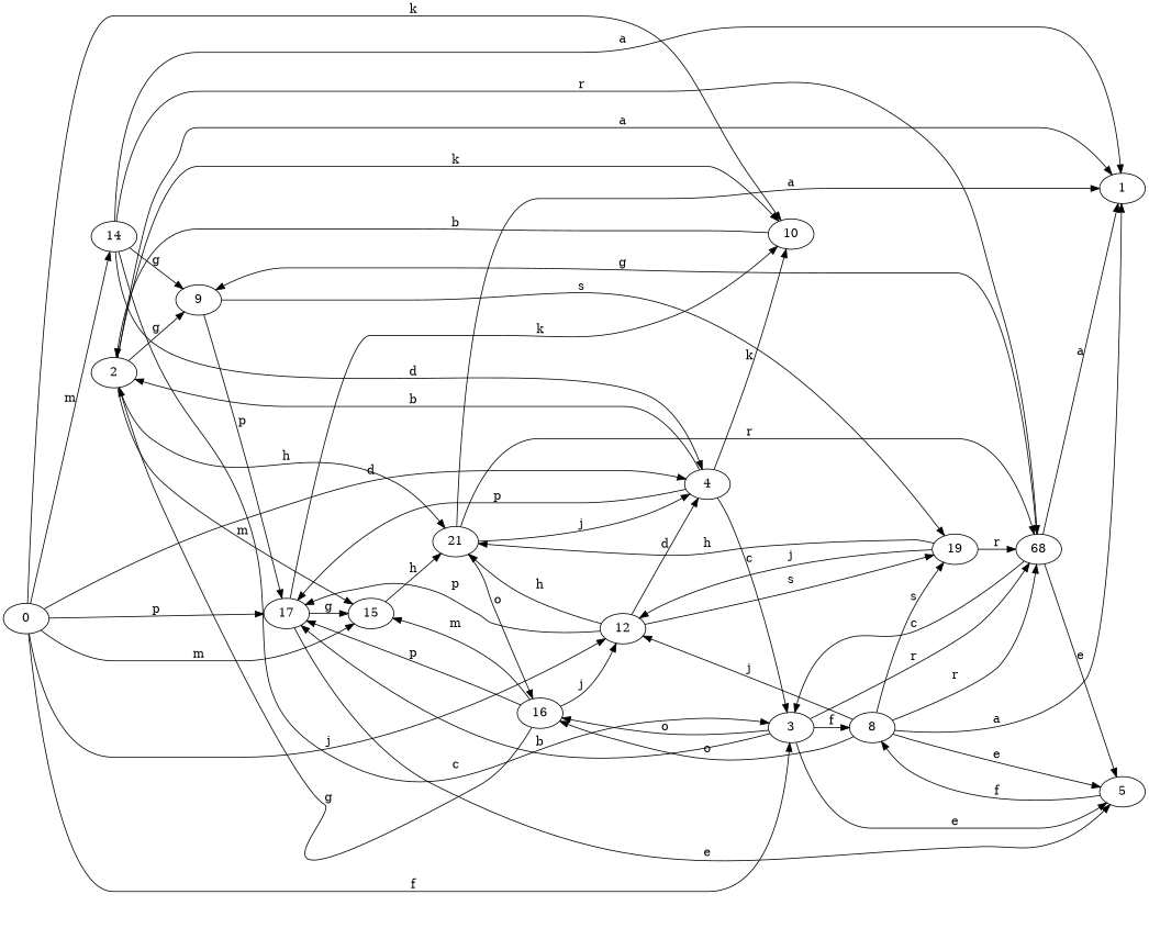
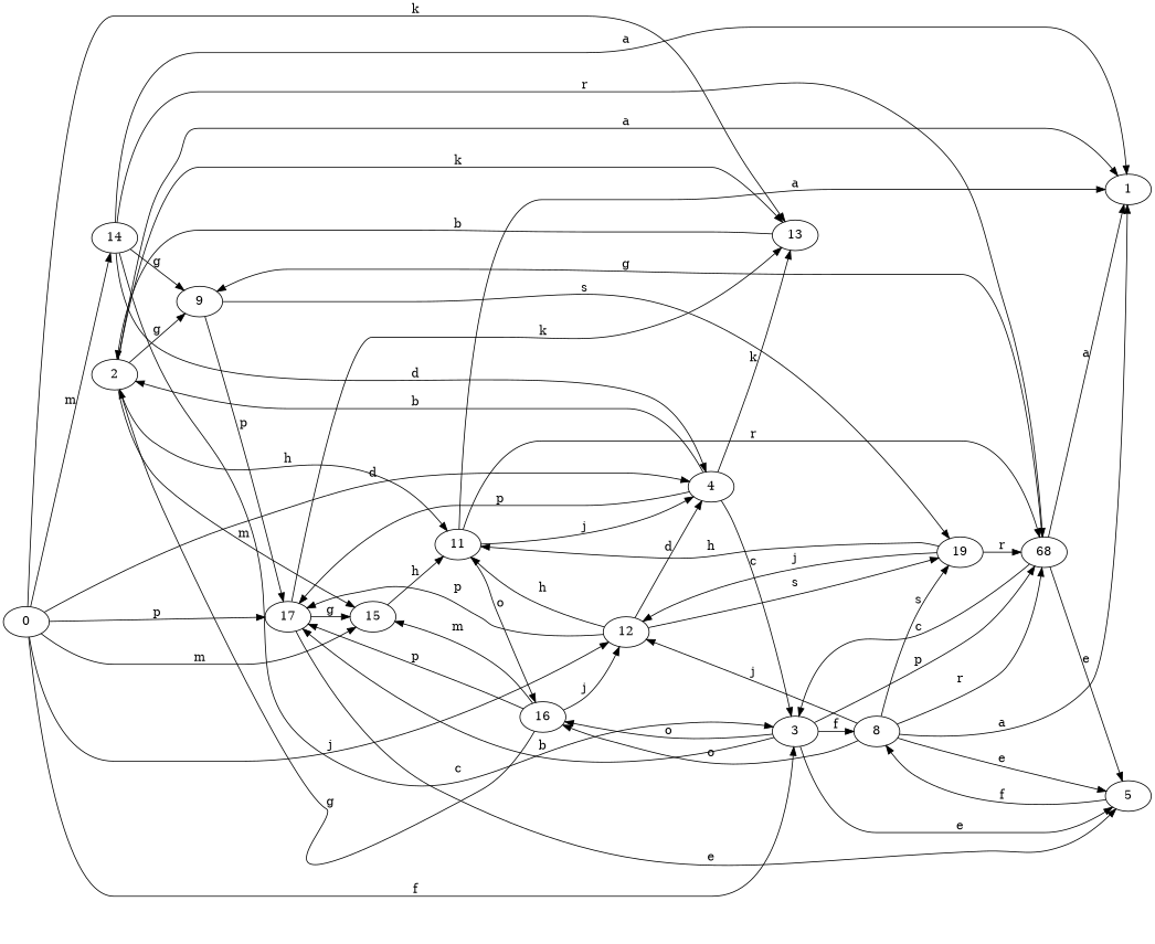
  strict digraph {
    rankdir=LR
    2
    1
    9
-   11 [label=21]
-   13 [label=10]
+   11
+   13
    15
    17
    19
    16
    n10 [label=68]
    4
    3
    5
    8
    12
    0
    14
    2 -> 1 [label=a]
    2 -> 9 [label=g]
    2 -> 11 [label=h]
    2 -> 13 [label=k]
    2 -> 15 [label=m]
    9 -> 17 [label=p]
    9 -> 19 [label=s]
    11 -> 1 [label=a]
    11 -> 16 [label=o]
    11 -> n10 [label=r]
    11 -> 4 [label=j]
    13 -> 2 [label=b]
    15 -> 11 [label=h]
    17 -> 13 [label=k]
    17 -> 15 [label=g]
    17 -> 5 [label=e]
    19 -> 11 [label=h]
    19 -> n10 [label=r]
    19 -> 12 [label=j]
    16 -> 2 [label=g]
    16 -> 15 [label=m]
    16 -> 17 [label=p]
    16 -> 12 [label=j]
    n10 -> 1 [label=a]
    n10 -> 9 [label=g]
    n10 -> 3 [label=c]
    n10 -> 5 [label=e]
    4 -> 2 [label=b]
    4 -> 13 [label=k]
    4 -> 17 [label=p]
    4 -> 3 [label=c]
    3 -> 17 [label=b]
    3 -> 16 [label=o]
-   3 -> n10 [label=r]
+   3 -> n10 [label=p]
    3 -> 5 [label=e]
    3 -> 8 [label=f]
    5 -> 8 [label=f]
    8 -> 1 [label=a]
    8 -> 19 [label=s]
    8 -> 16 [label=o]
    8 -> n10 [label=r]
    8 -> 5 [label=e]
    8 -> 12 [label=j]
    12 -> 11 [label=h]
    12 -> 17 [label=p]
    12 -> 19 [label=s]
    12 -> 4 [label=d]
    0 -> 13 [label=k]
    0 -> 15 [label=m]
    0 -> 17 [label=p]
    0 -> 4 [label=d]
    0 -> 3 [label=f]
    0 -> 12 [label=j]
    0 -> 14 [label=m]
    14 -> 1 [label=a]
    14 -> 9 [label=g]
    14 -> n10 [label=r]
    14 -> 4 [label=d]
    14 -> 3 [label=c]
  }
